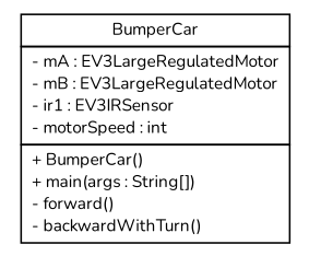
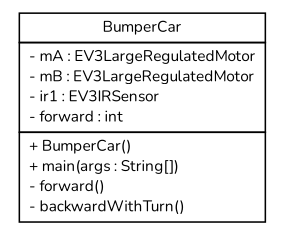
  digraph {
    nodesep=0.25
    ranksep=0.5
    fontname=Nunito
-   n1 [fontcolor=black fontname=Nunito fontsize=10.0 label=<<table title="ev3dev.examples.misc.BumperCar" border="0" cellborder="1" cellspacing="0" cellpadding="2" port="p" href="./BumperCar.html"> 		<tr><td><table border="0" cellspacing="0" cellpadding="1"> <tr><td align="center" balign="center"> BumperCar </td></tr> 		</table></td></tr> 		<tr><td><table border="0" cellspacing="0" cellpadding="1"> <tr><td align="left" balign="left"> - mA : EV3LargeRegulatedMotor </td></tr> <tr><td align="left" balign="left"> - mB : EV3LargeRegulatedMotor </td></tr> <tr><td align="left" balign="left"> - ir1 : EV3IRSensor </td></tr> <tr><td align="left" balign="left"> - motorSpeed : int </td></tr> 		</table></td></tr> 		<tr><td><table border="0" cellspacing="0" cellpadding="1"> <tr><td align="left" balign="left"> + BumperCar() </td></tr> <tr><td align="left" balign="left"> + main(args : String[]) </td></tr> <tr><td align="left" balign="left"> - forward() </td></tr> <tr><td align="left" balign="left"> - backwardWithTurn() </td></tr> 		</table></td></tr> 		</table>> shape=plaintext]
+   n1 [fontcolor=black fontname=Nunito fontsize=10.0 label=<<table title="ev3dev.examples.misc.BumperCar" border="0" cellborder="1" cellspacing="0" cellpadding="2" port="p" href="./BumperCar.html"> 		<tr><td><table border="0" cellspacing="0" cellpadding="1"> <tr><td align="center" balign="center"> BumperCar </td></tr> 		</table></td></tr> 		<tr><td><table border="0" cellspacing="0" cellpadding="1"> <tr><td align="left" balign="left"> - mA : EV3LargeRegulatedMotor </td></tr> <tr><td align="left" balign="left"> - mB : EV3LargeRegulatedMotor </td></tr> <tr><td align="left" balign="left"> - ir1 : EV3IRSensor </td></tr> <tr><td align="left" balign="left"> - forward : int </td></tr> 		</table></td></tr> 		<tr><td><table border="0" cellspacing="0" cellpadding="1"> <tr><td align="left" balign="left"> + BumperCar() </td></tr> <tr><td align="left" balign="left"> + main(args : String[]) </td></tr> <tr><td align="left" balign="left"> - forward() </td></tr> <tr><td align="left" balign="left"> - backwardWithTurn() </td></tr> 		</table></td></tr> 		</table>> shape=plaintext]
  }
